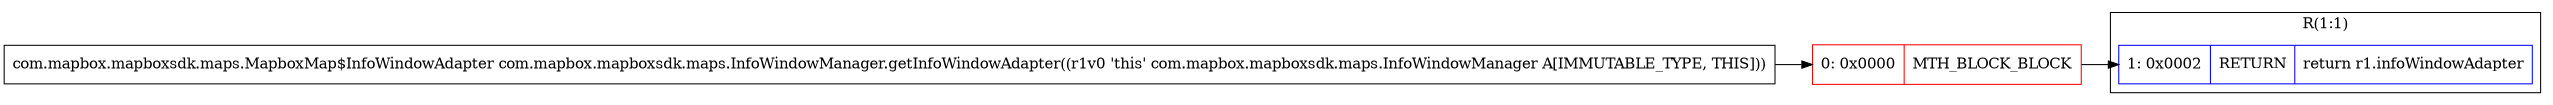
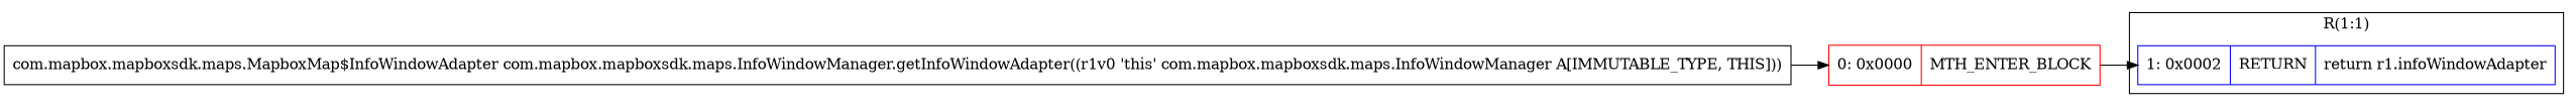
  digraph {
    rankdir=LR
    node [shape=record]
    n1 [color=blue label="{1\:\ 0x0002|RETURN\l|return r1.infoWindowAdapter\l}"]
-   n2 [color=red label="{0\:\ 0x0000|MTH_BLOCK_BLOCK\l}"]
+   n2 [color=red label="{0\:\ 0x0000|MTH_ENTER_BLOCK\l}"]
    n3 [label="{com.mapbox.mapboxsdk.maps.MapboxMap$InfoWindowAdapter com.mapbox.mapboxsdk.maps.InfoWindowManager.getInfoWindowAdapter((r1v0 'this' com.mapbox.mapboxsdk.maps.InfoWindowManager A[IMMUTABLE_TYPE, THIS])) }"]
    subgraph cluster_1 {
      label="R(1:1)"
      n1
    }
    n2 -> n1
    n3 -> n2
  }
